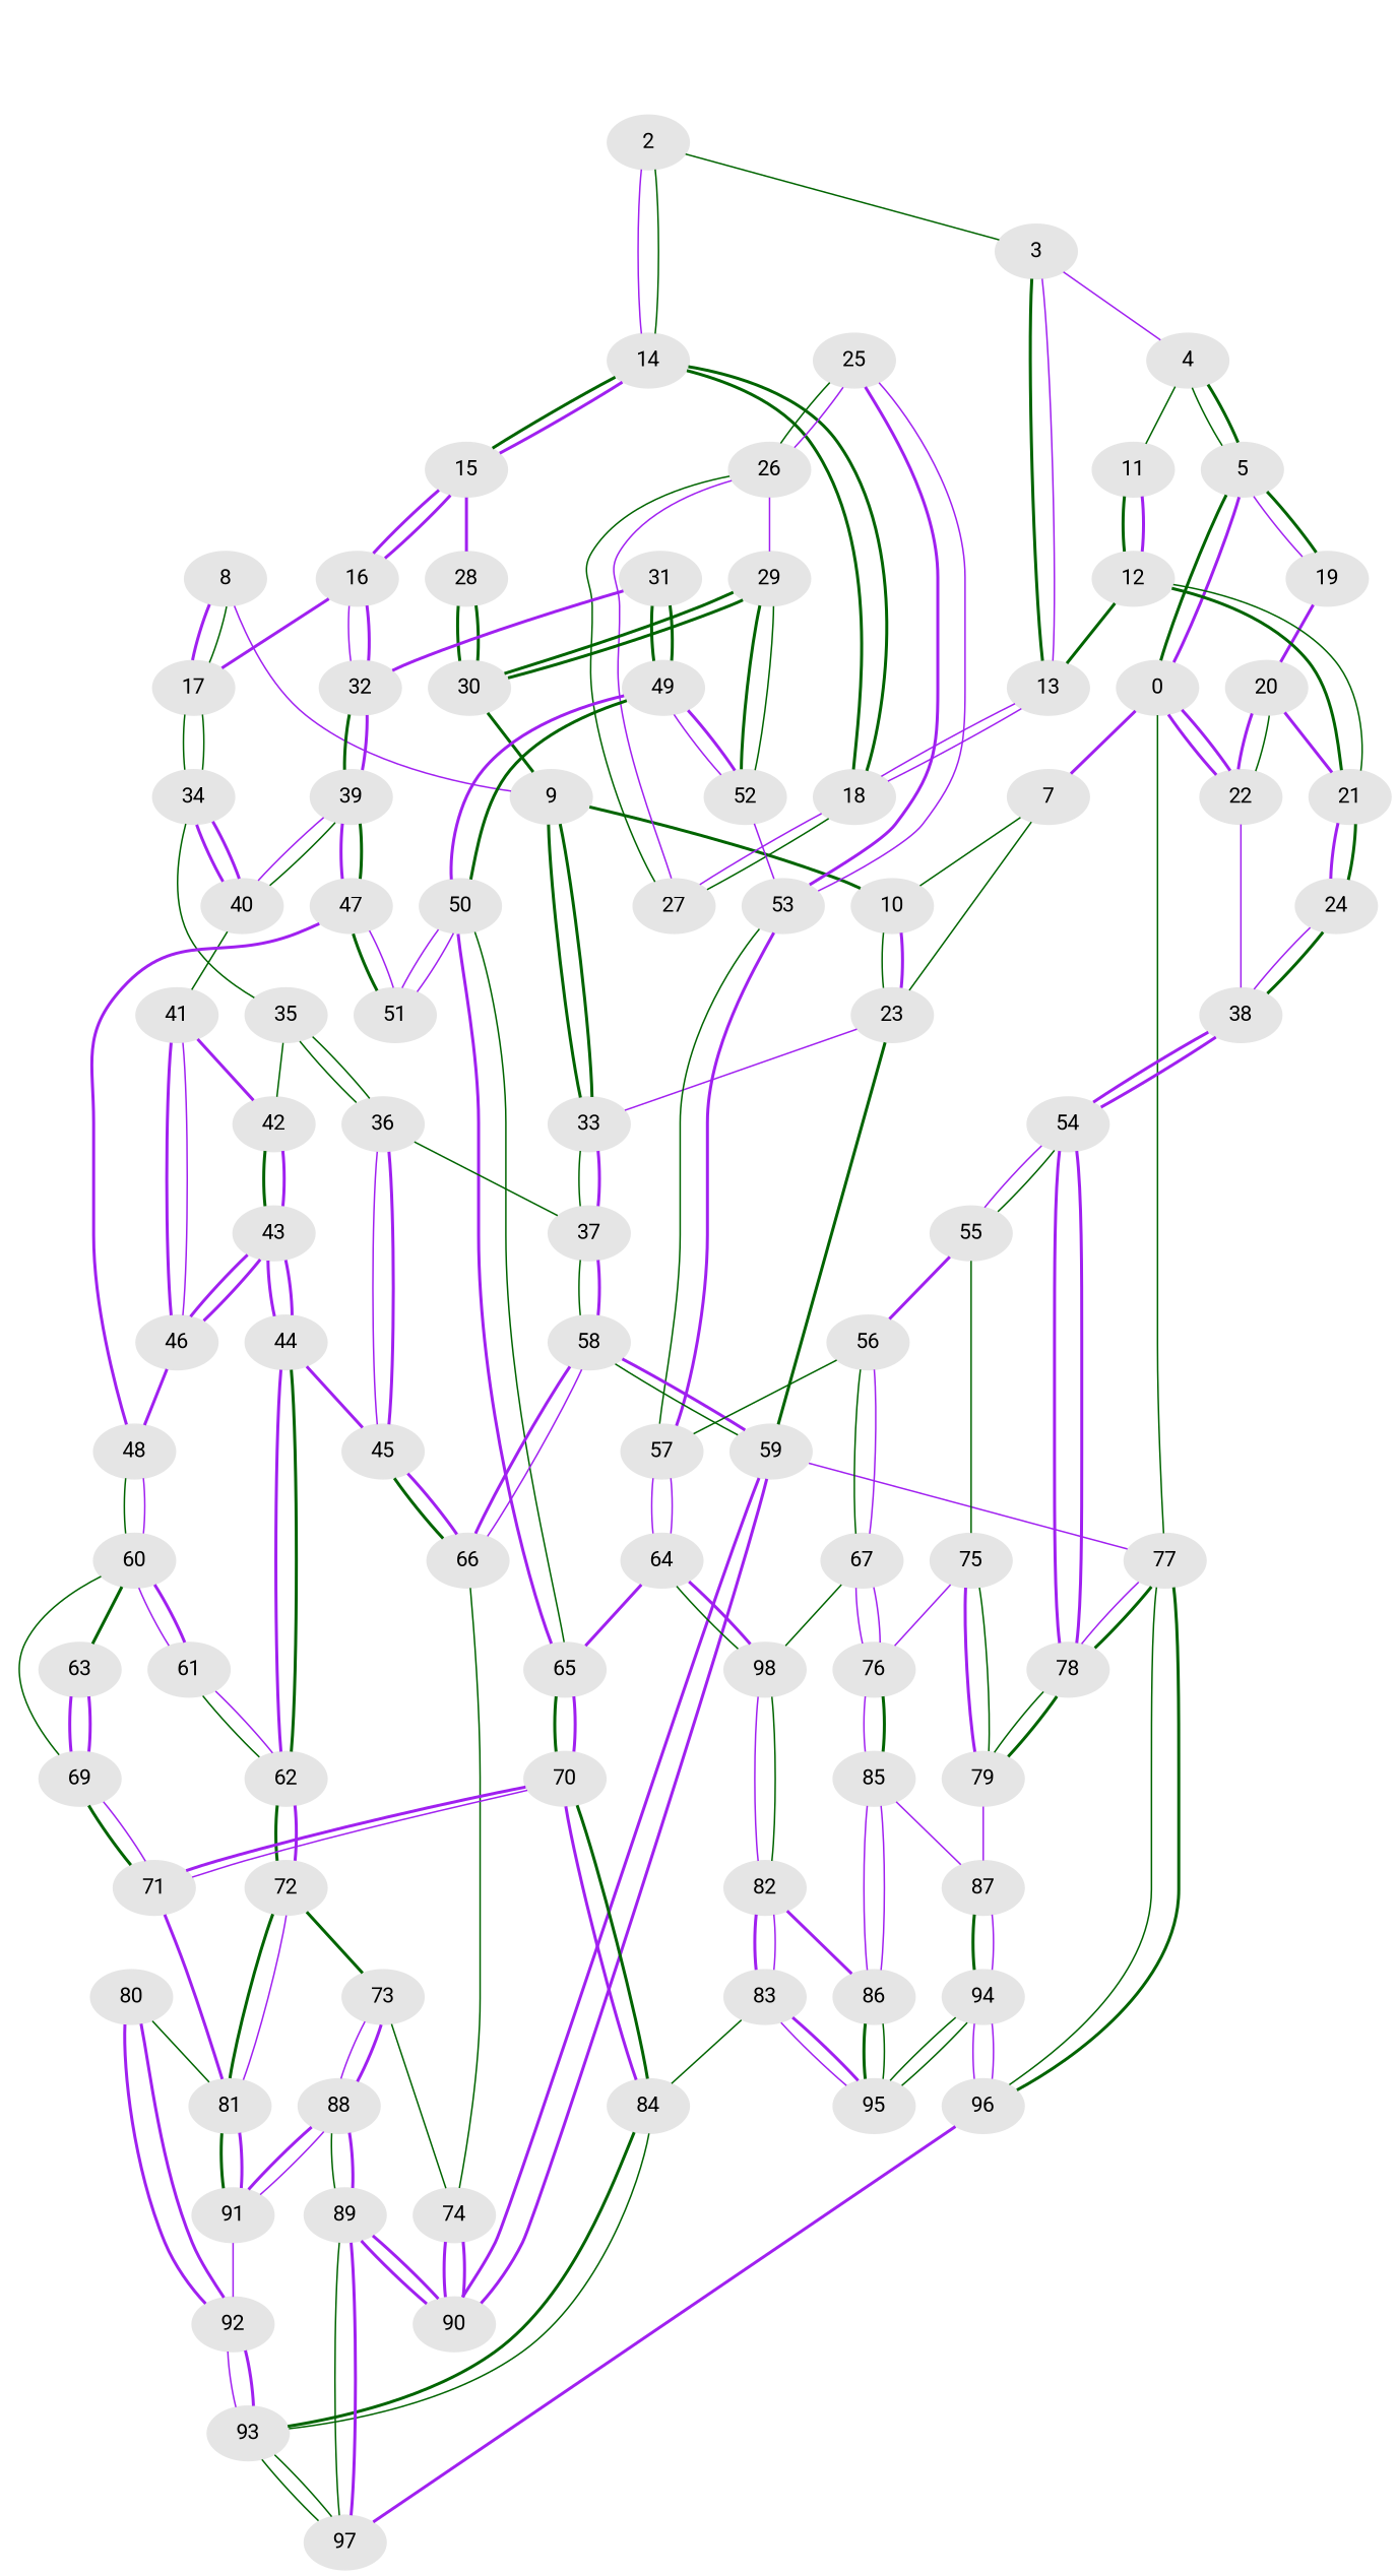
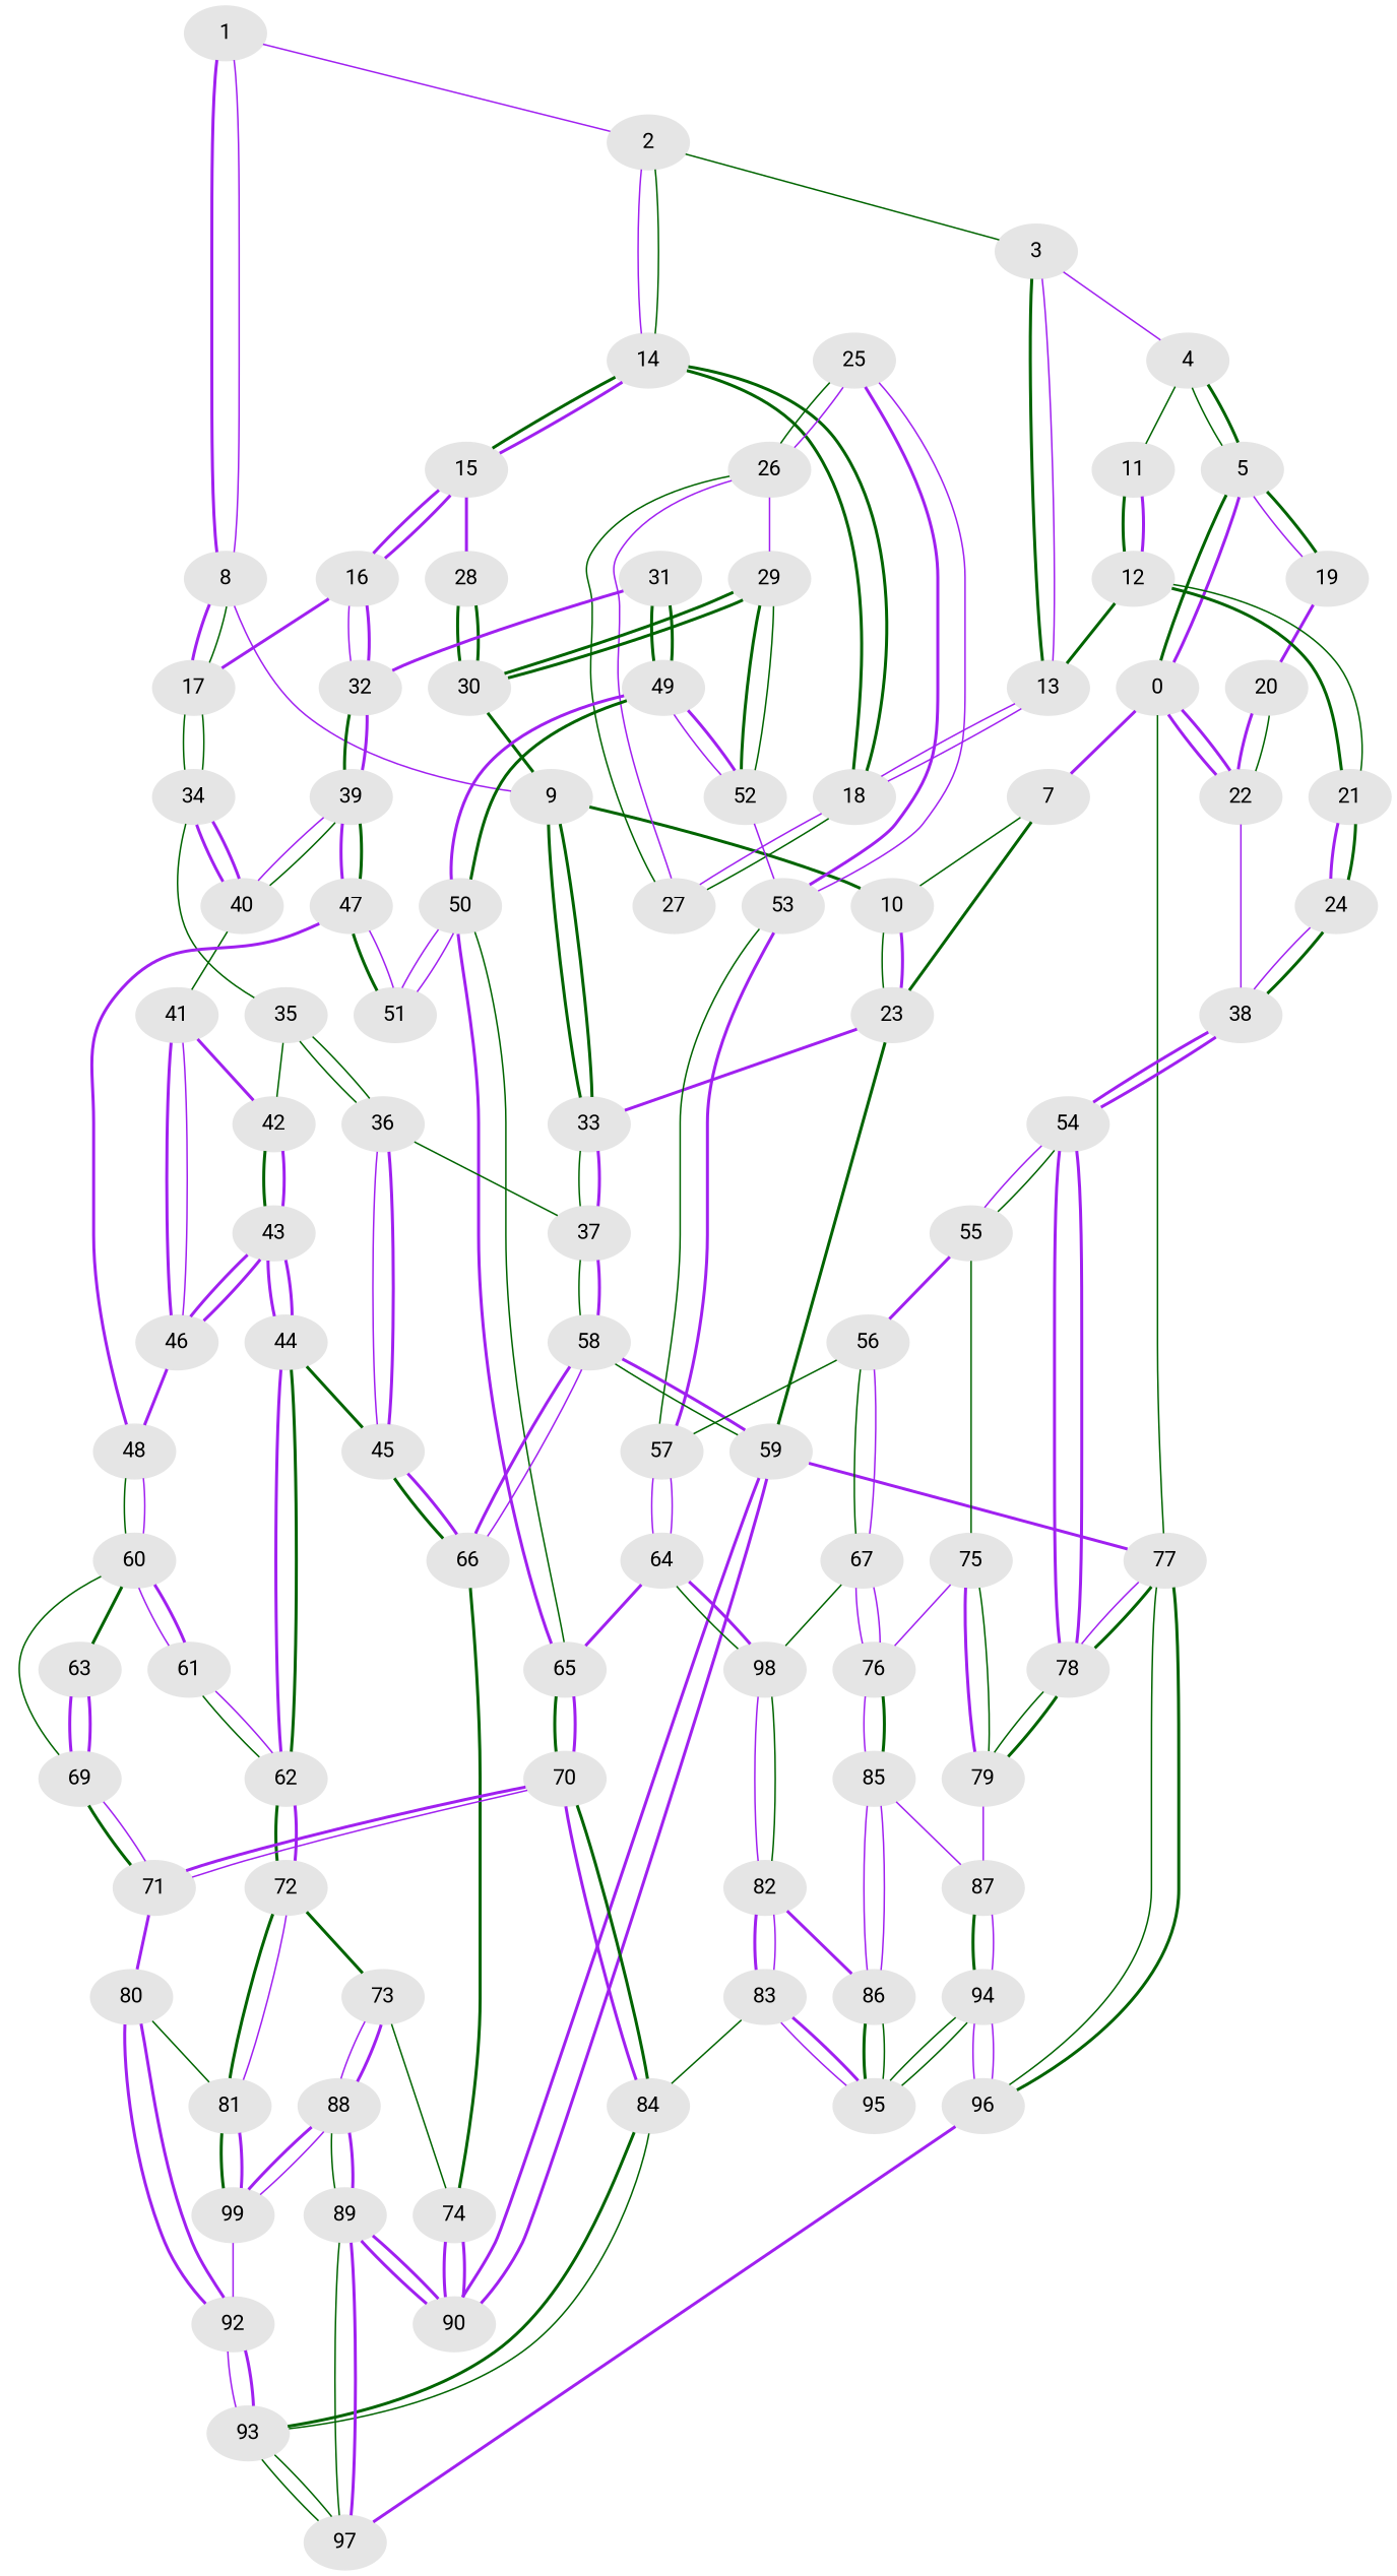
  graph {
    fontname=Roboto
    node [color=gray90 fontname=Roboto style=filled]
    edge [color=purple fontname=Roboto style=bold]
+   1
    2
    8
    3
    14
    9
    17
    4
    13
    18
    15
    5
    11
    n14 [label=0]
    19
    12
    7
    22
    77
    20
    10
    23
    38
    78
    96
    33
    59
    34
    37
    21
    24
    27
    16
    28
    32
    30
    39
    35
    40
    54
    90
    25
    26
    53
    29
    57
    52
    31
    49
    50
    47
    58
    36
    42
    41
    45
    43
    66
    55
    48
    51
    46
    44
    62
    72
    74
    60
    63
    61
    69
    65
    70
    64
    56
    75
    79
    67
    76
    n79 [label=98]
    71
    73
    81
    82
    84
    85
    83
    86
    80
    93
    92
    88
-   91
+   91 [label=99]
    89
    87
    97
    94
    95
+   1 -- 2 [style=solid]
+   1 -- 8
+   1 -- 8 [style=solid]
    2 -- 3 [color=darkgreen style=solid]
    2 -- 14 [style=solid]
    2 -- 14 [color=darkgreen style=solid]
    8 -- 9 [style=solid]
    8 -- 17
    8 -- 17 [color=darkgreen style=solid]
    3 -- 4 [style=solid]
    3 -- 13 [color=darkgreen]
    3 -- 13 [style=solid]
    14 -- 18 [color=darkgreen]
    14 -- 18 [color=darkgreen]
    14 -- 15 [color=darkgreen]
    14 -- 15
    9 -- 10 [color=darkgreen]
    9 -- 33 [color=darkgreen]
    9 -- 33 [color=darkgreen]
    17 -- 34 [color=darkgreen style=solid]
    17 -- 34 [color=darkgreen style=solid]
    4 -- 5 [color=darkgreen style=solid]
    4 -- 5 [color=darkgreen]
    4 -- 11 [color=darkgreen style=solid]
    13 -- 18 [style=solid]
    13 -- 18 [style=solid]
    18 -- 27 [style=solid]
    18 -- 27 [color=darkgreen style=solid]
    15 -- 16
    15 -- 16
    15 -- 28
    5 -- n14 [color=darkgreen]
    5 -- n14
    5 -- 19 [style=solid]
    5 -- 19 [color=darkgreen]
    11 -- 12 [color=darkgreen]
    11 -- 12
    n14 -- 7
    n14 -- 22
    n14 -- 22
    n14 -- 77 [color=darkgreen style=solid]
    19 -- 20
    12 -- 13 [color=darkgreen]
    12 -- 21 [color=darkgreen]
    12 -- 21 [color=darkgreen style=solid]
    7 -- 10 [color=darkgreen style=solid]
-   7 -- 23 [color=darkgreen style=solid]
+   7 -- 23 [color=darkgreen]
    22 -- 38 [style=solid]
    77 -- 78 [style=solid]
    77 -- 78 [color=darkgreen]
    77 -- 96 [color=darkgreen style=solid]
    77 -- 96 [color=darkgreen]
    20 -- 22
    20 -- 22 [color=darkgreen style=solid]
-   20 -- 21
    10 -- 23 [color=darkgreen style=solid]
    10 -- 23
-   23 -- 33 [style=solid]
+   23 -- 33
    23 -- 59 [color=darkgreen]
    38 -- 54
    38 -- 54
    78 -- 79 [color=darkgreen style=solid]
    78 -- 79 [color=darkgreen]
    96 -- 97
    33 -- 37 [color=darkgreen style=solid]
    33 -- 37
-   59 -- 77 [style=solid]
+   59 -- 77
    59 -- 90
    59 -- 90
    34 -- 35 [color=darkgreen style=solid]
    34 -- 40
    34 -- 40
    37 -- 58 [color=darkgreen style=solid]
    37 -- 58
    21 -- 24
    21 -- 24 [color=darkgreen]
    24 -- 38 [style=solid]
    24 -- 38 [color=darkgreen]
    16 -- 17
    16 -- 32 [style=solid]
    16 -- 32
    28 -- 30 [color=darkgreen]
    28 -- 30 [color=darkgreen]
    32 -- 39 [color=darkgreen]
    32 -- 39
    30 -- 9 [color=darkgreen]
    39 -- 40 [style=solid]
    39 -- 40 [color=darkgreen style=solid]
    39 -- 47
    39 -- 47 [color=darkgreen]
    35 -- 36 [color=darkgreen style=solid]
    35 -- 36 [color=darkgreen style=solid]
    35 -- 42 [color=darkgreen style=solid]
    40 -- 41 [color=darkgreen style=solid]
    54 -- 78
    54 -- 78
    54 -- 55 [style=solid]
    54 -- 55 [color=darkgreen style=solid]
    25 -- 26 [color=darkgreen style=solid]
    25 -- 26 [style=solid]
    25 -- 53
    25 -- 53 [style=solid]
    26 -- 27 [color=darkgreen style=solid]
    26 -- 27 [style=solid]
    26 -- 29 [style=solid]
    53 -- 57 [color=darkgreen style=solid]
    53 -- 57
    29 -- 30 [color=darkgreen]
    29 -- 30 [color=darkgreen]
    29 -- 52 [color=darkgreen]
    29 -- 52 [color=darkgreen style=solid]
    57 -- 64 [style=solid]
    57 -- 64 [style=solid]
    52 -- 53 [style=solid]
    31 -- 32
    31 -- 49 [color=darkgreen]
    31 -- 49 [color=darkgreen]
    49 -- 52 [style=solid]
    49 -- 52
    49 -- 50
    49 -- 50 [color=darkgreen]
    50 -- 51 [style=solid]
    50 -- 51 [style=solid]
    50 -- 65
    50 -- 65 [color=darkgreen style=solid]
    47 -- 48
    47 -- 51 [color=darkgreen]
    47 -- 51 [style=solid]
    58 -- 59 [color=darkgreen style=solid]
    58 -- 59
    58 -- 66
    58 -- 66 [style=solid]
    36 -- 37 [color=darkgreen style=solid]
    36 -- 45 [style=solid]
    36 -- 45
    42 -- 43 [color=darkgreen]
    42 -- 43
    41 -- 42
    41 -- 46
    41 -- 46 [style=solid]
    45 -- 66 [color=darkgreen]
    45 -- 66
    43 -- 46
    43 -- 46
    43 -- 44
    43 -- 44
-   66 -- 74 [color=darkgreen style=solid]
+   66 -- 74 [color=darkgreen]
    55 -- 56
    55 -- 75 [color=darkgreen style=solid]
    48 -- 60 [color=darkgreen style=solid]
    48 -- 60 [style=solid]
    46 -- 48
-   44 -- 45
+   44 -- 45 [color=darkgreen]
    44 -- 62
    44 -- 62 [color=darkgreen]
    62 -- 72 [color=darkgreen]
    62 -- 72
    72 -- 73 [color=darkgreen]
    72 -- 81 [color=darkgreen]
    72 -- 81 [style=solid]
    74 -- 90
    74 -- 90
    60 -- 63 [color=darkgreen]
    60 -- 61 [style=solid]
    60 -- 61
    60 -- 69 [color=darkgreen style=solid]
    63 -- 69
    63 -- 69
    61 -- 62 [color=darkgreen style=solid]
    61 -- 62 [style=solid]
    69 -- 71 [color=darkgreen]
    69 -- 71 [style=solid]
    65 -- 70 [color=darkgreen]
    65 -- 70
    70 -- 71
    70 -- 71 [style=solid]
    70 -- 84
    70 -- 84 [color=darkgreen]
    64 -- 65
    64 -- n79 [color=darkgreen style=solid]
    64 -- n79
    56 -- 57 [color=darkgreen style=solid]
    56 -- 67 [color=darkgreen style=solid]
    56 -- 67 [style=solid]
    75 -- 79
    75 -- 79 [color=darkgreen style=solid]
    75 -- 76 [style=solid]
    79 -- 87 [style=solid]
    67 -- 76 [style=solid]
    67 -- 76 [style=solid]
    67 -- n79 [color=darkgreen style=solid]
    76 -- 85 [style=solid]
    76 -- 85 [color=darkgreen]
    n79 -- 82 [style=solid]
    n79 -- 82 [color=darkgreen style=solid]
-   71 -- 81
+   71 -- 80
    73 -- 74 [color=darkgreen style=solid]
    73 -- 88 [style=solid]
    73 -- 88
    81 -- 91 [color=darkgreen]
    81 -- 91
    82 -- 83
    82 -- 83 [style=solid]
    82 -- 86
    84 -- 93 [color=darkgreen]
    84 -- 93 [color=darkgreen style=solid]
    85 -- 86 [style=solid]
    85 -- 86 [style=solid]
    85 -- 87 [style=solid]
    83 -- 84 [color=darkgreen style=solid]
    83 -- 95 [style=solid]
    83 -- 95
    86 -- 95 [color=darkgreen]
    86 -- 95 [color=darkgreen style=solid]
    80 -- 81 [color=darkgreen style=solid]
    80 -- 92
    80 -- 92
    93 -- 97 [color=darkgreen style=solid]
    93 -- 97 [color=darkgreen style=solid]
    92 -- 93 [style=solid]
    92 -- 93
    88 -- 91
    88 -- 91 [style=solid]
    88 -- 89 [color=darkgreen style=solid]
    88 -- 89
    91 -- 92 [style=solid]
    89 -- 90
    89 -- 90
    89 -- 97 [color=darkgreen style=solid]
    89 -- 97
    87 -- 94 [color=darkgreen]
    87 -- 94 [style=solid]
    94 -- 96 [style=solid]
    94 -- 96 [style=solid]
    94 -- 95 [color=darkgreen style=solid]
    94 -- 95 [color=darkgreen style=solid]
  }
